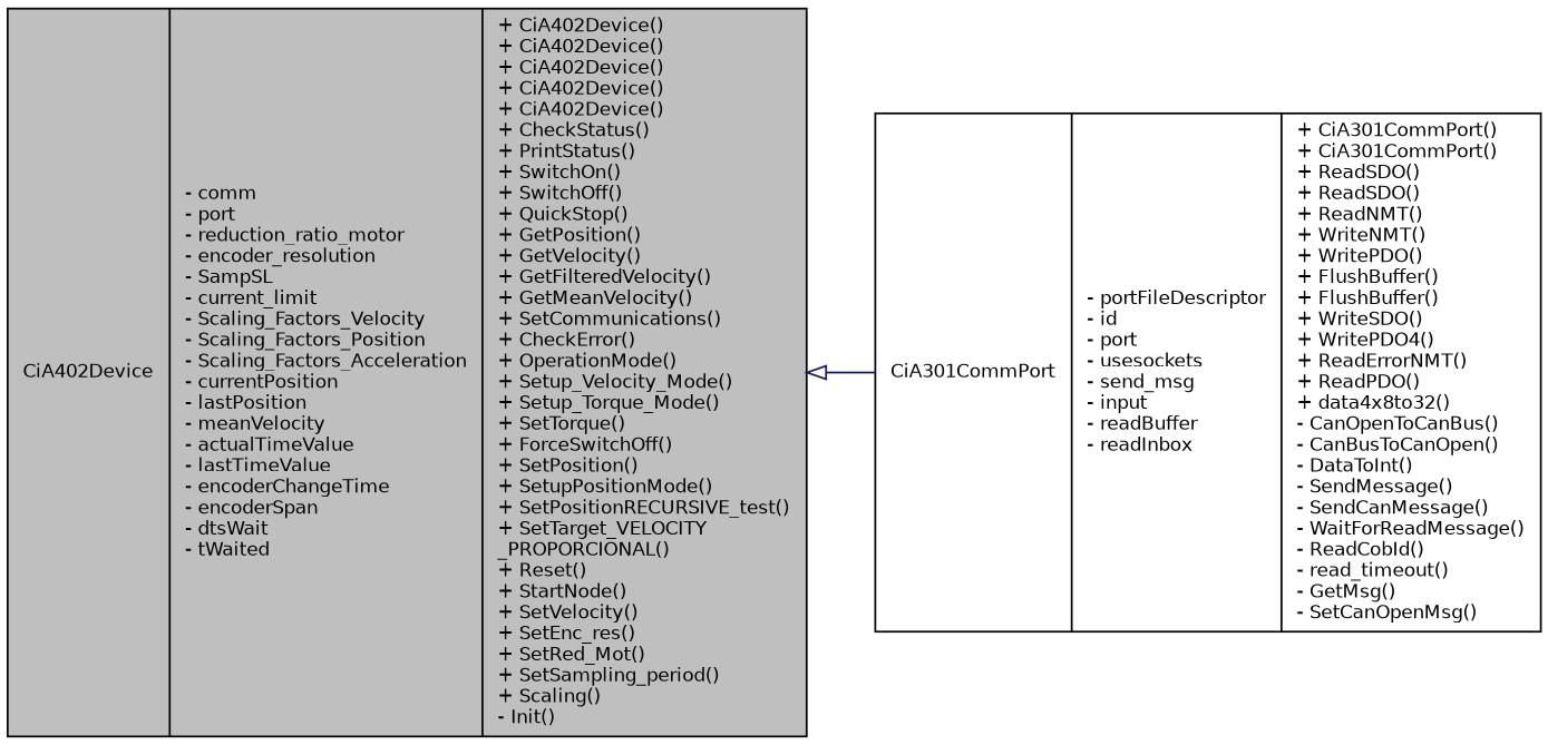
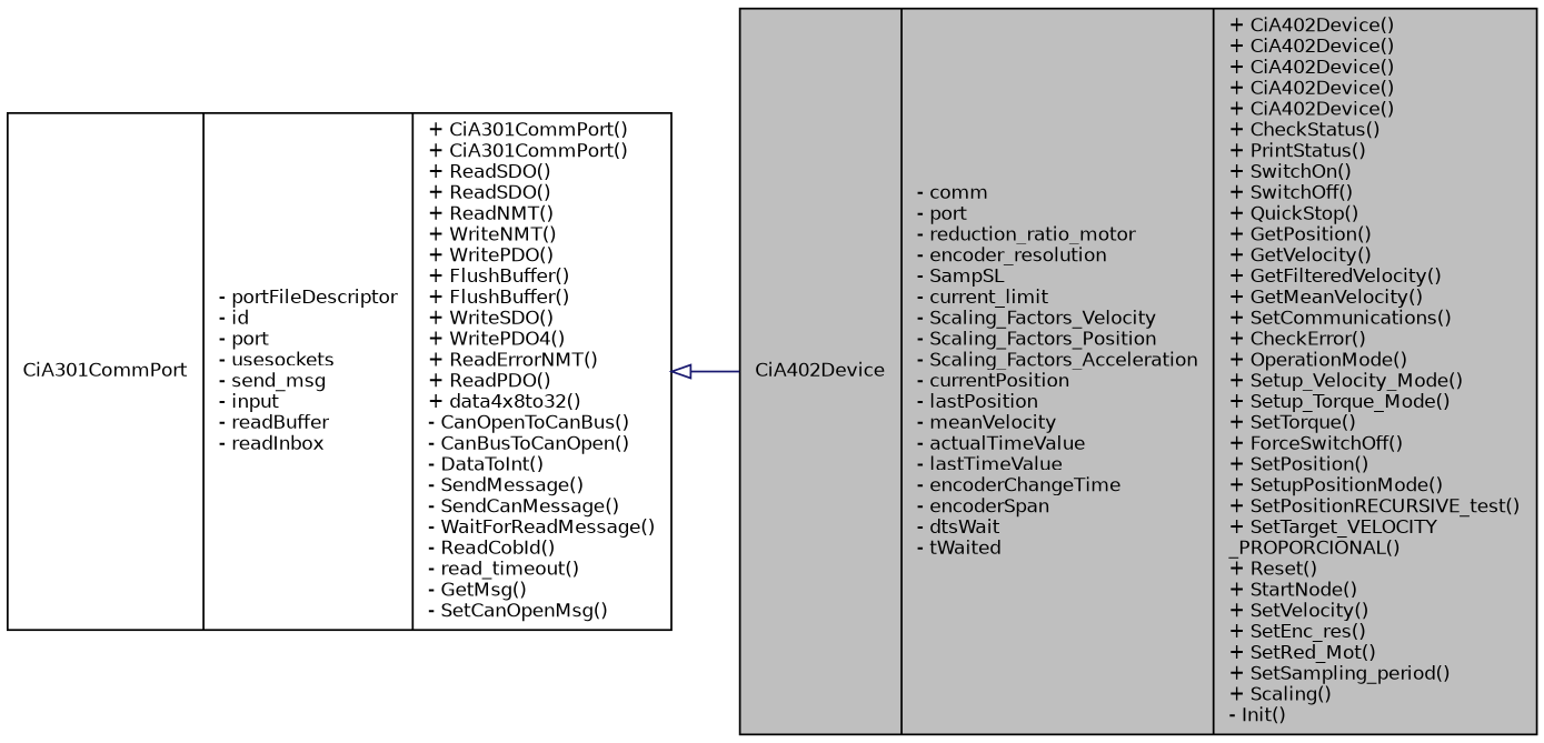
  digraph {
    rankdir=LR
    node [color=black fontname=Helvetica fontsize=10 shape=record]
    n1 [fillcolor=grey75 fontcolor=black height=0.2 label="{CiA402Device\n|- comm\l- port\l- reduction_ratio_motor\l- encoder_resolution\l- SampSL\l- current_limit\l- Scaling_Factors_Velocity\l- Scaling_Factors_Position\l- Scaling_Factors_Acceleration\l- currentPosition\l- lastPosition\l- meanVelocity\l- actualTimeValue\l- lastTimeValue\l- encoderChangeTime\l- encoderSpan\l- dtsWait\l- tWaited\l|+ CiA402Device()\l+ CiA402Device()\l+ CiA402Device()\l+ CiA402Device()\l+ CiA402Device()\l+ CheckStatus()\l+ PrintStatus()\l+ SwitchOn()\l+ SwitchOff()\l+ QuickStop()\l+ GetPosition()\l+ GetVelocity()\l+ GetFilteredVelocity()\l+ GetMeanVelocity()\l+ SetCommunications()\l+ CheckError()\l+ OperationMode()\l+ Setup_Velocity_Mode()\l+ Setup_Torque_Mode()\l+ SetTorque()\l+ ForceSwitchOff()\l+ SetPosition()\l+ SetupPositionMode()\l+ SetPositionRECURSIVE_test()\l+ SetTarget_VELOCITY\l_PROPORCIONAL()\l+ Reset()\l+ StartNode()\l+ SetVelocity()\l+ SetEnc_res()\l+ SetRed_Mot()\l+ SetSampling_period()\l+ Scaling()\l- Init()\l}" style=filled width=0.4]
    n2 [height=0.2 label="{CiA301CommPort\n|- portFileDescriptor\l- id\l- port\l- usesockets\l- send_msg\l- input\l- readBuffer\l- readInbox\l|+ CiA301CommPort()\l+ CiA301CommPort()\l+ ReadSDO()\l+ ReadSDO()\l+ ReadNMT()\l+ WriteNMT()\l+ WritePDO()\l+ FlushBuffer()\l+ FlushBuffer()\l+ WriteSDO()\l+ WritePDO4()\l+ ReadErrorNMT()\l+ ReadPDO()\l+ data4x8to32()\l- CanOpenToCanBus()\l- CanBusToCanOpen()\l- DataToInt()\l- SendMessage()\l- SendCanMessage()\l- WaitForReadMessage()\l- ReadCobId()\l- read_timeout()\l- GetMsg()\l- SetCanOpenMsg()\l}" width=0.4]
-   n1 -> n2 [arrowtail=onormal color=midnightblue dir=back fontname=Helvetica fontsize=10 labelfontname=Helvetica labelfontsize=10 style=solid]
+   n2 -> n1 [arrowtail=onormal color=midnightblue dir=back fontname=Helvetica fontsize=10 labelfontname=Helvetica labelfontsize=10 style=solid]
  }
